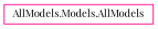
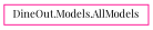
  digraph {
    rankdir=LR
    fontname="Playfair Display"
-   n1 [color=deeppink fillcolor=white fontname="Playfair Display" fontsize=10 height=0.2 label="AllModels.Models.AllModels" shape=record style=filled width=0.4]
+   n1 [color=deeppink fillcolor=white fontname="Playfair Display" fontsize=10 height=0.2 label="DineOut.Models.AllModels" shape=record style=filled width=0.4]
  }
